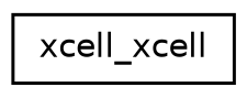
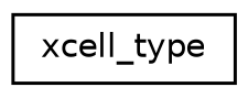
  digraph {
    rankdir=TB
    fontname="DejaVu Sans"
-   n1 [color=black fillcolor=white fontname="DejaVu Sans" fontsize=10 height=0.2 label=xcell_xcell shape=record style=filled width=0.4]
+   n1 [color=black fillcolor=white fontname="DejaVu Sans" fontsize=10 height=0.2 label=xcell_type shape=record style=filled width=0.4]
  }
